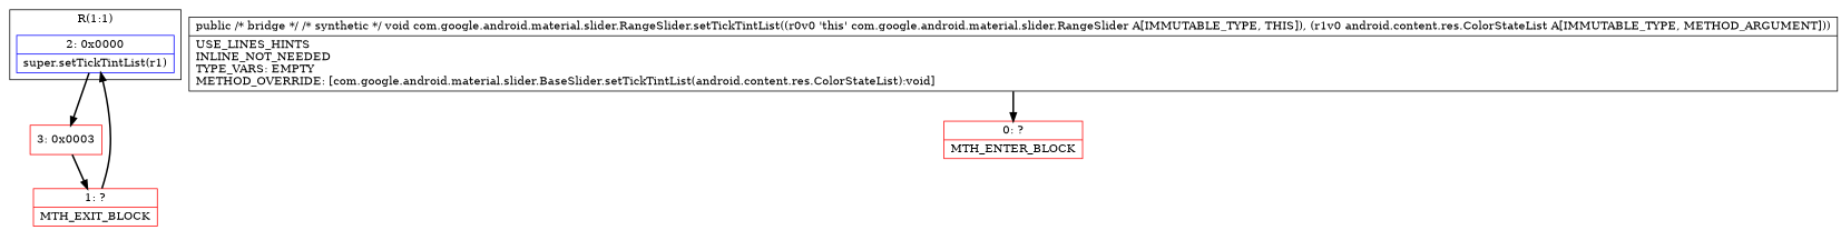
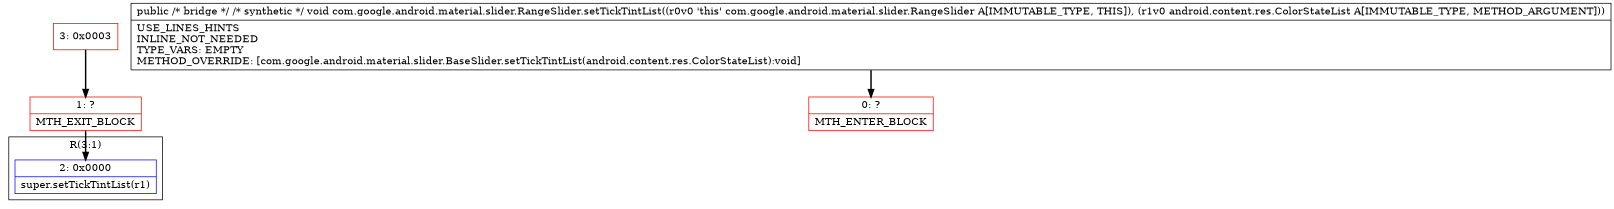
  digraph {
    node [color=red shape=record]
    edge [style=bold]
    n1 [color=blue label="{2\:\ 0x0000|super.setTickTintList(r1)\l}"]
    n2 [label="{3\:\ 0x0003}"]
    n3 [label="{1\:\ ?|MTH_EXIT_BLOCK\l}"]
    n4 [label="{0\:\ ?|MTH_ENTER_BLOCK\l}"]
    n5 [label="{public \/* bridge *\/ \/* synthetic *\/ void com.google.android.material.slider.RangeSlider.setTickTintList((r0v0 'this' com.google.android.material.slider.RangeSlider A[IMMUTABLE_TYPE, THIS]), (r1v0 android.content.res.ColorStateList A[IMMUTABLE_TYPE, METHOD_ARGUMENT]))  | USE_LINES_HINTS\lINLINE_NOT_NEEDED\lTYPE_VARS: EMPTY\lMETHOD_OVERRIDE: [com.google.android.material.slider.BaseSlider.setTickTintList(android.content.res.ColorStateList):void]\l}" color=""]
    subgraph cluster_1 {
-     label="R(1:1)"
+     label="R(3:1)"
      n1
    }
-   n1 -> n2
    n2 -> n3
    n3 -> n1
    n5 -> n4
  }
